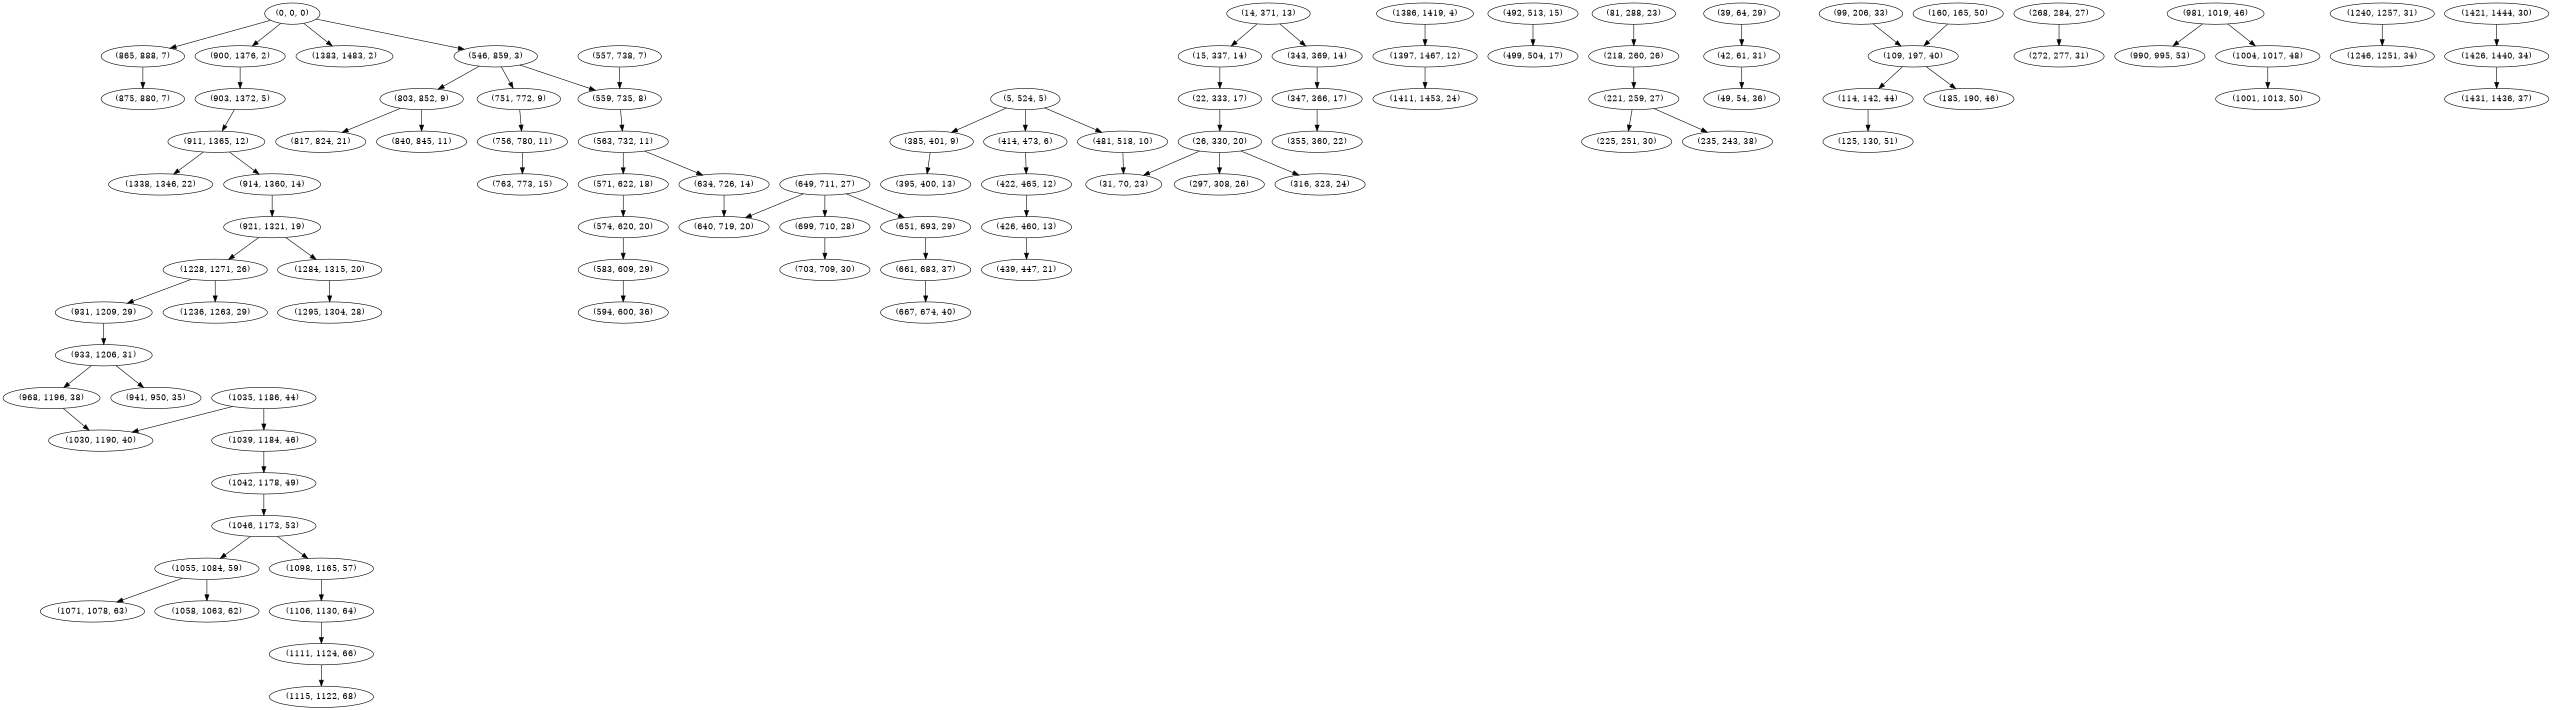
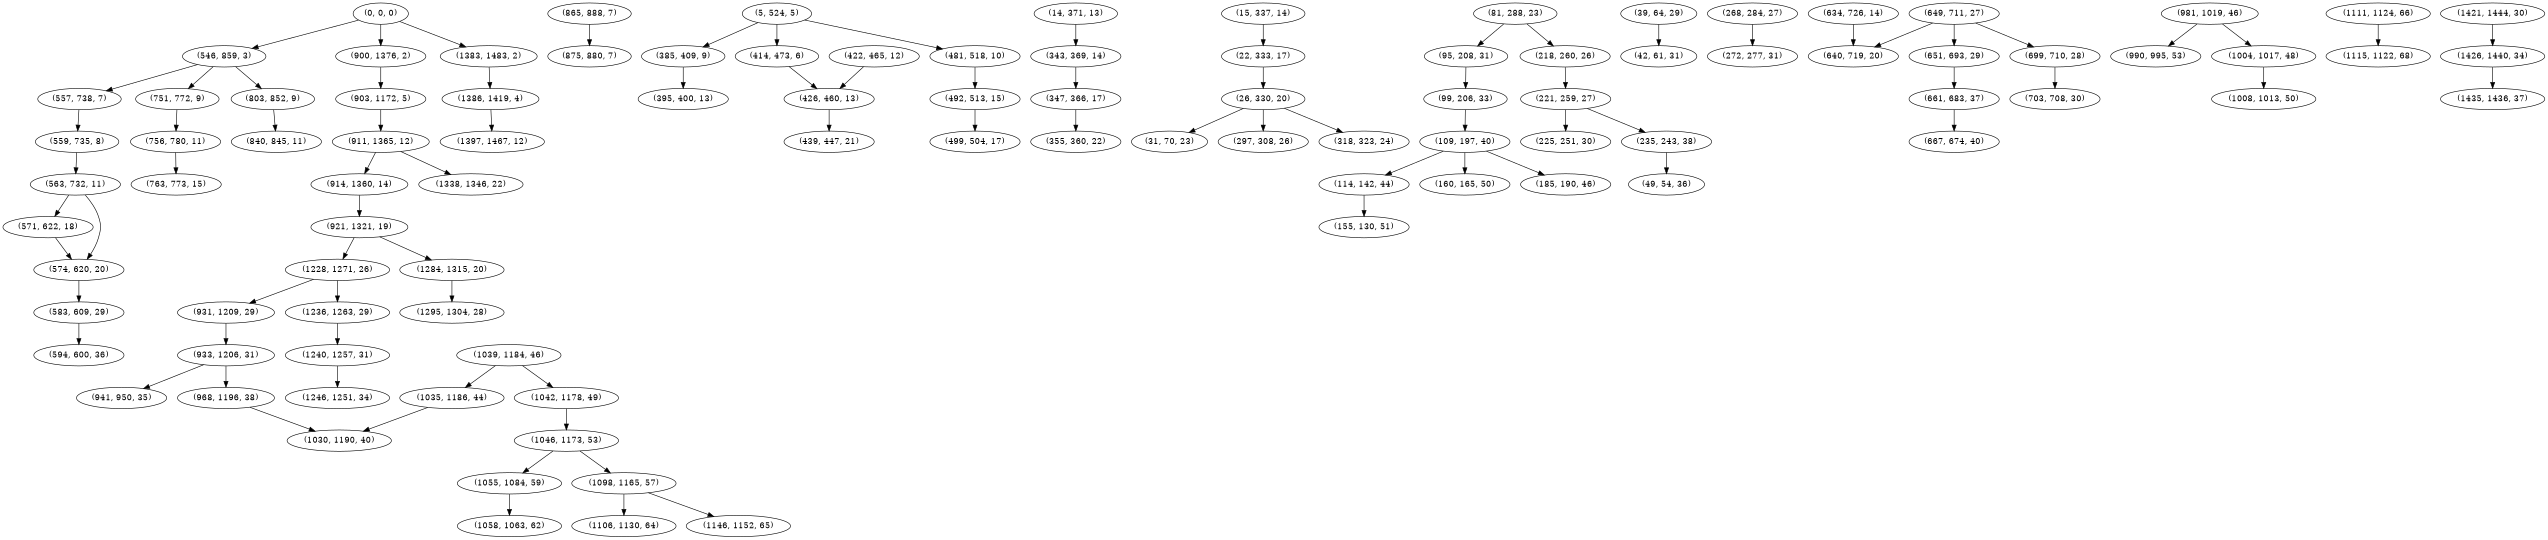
  digraph {
    "(0, 0, 0)"
    "(546, 859, 3)"
    n3 [label="(865, 888, 7)"]
    "(900, 1376, 2)"
    "(1383, 1483, 2)"
    "(5, 524, 5)"
-   "(385, 409, 9)" [label="(385, 401, 9)"]
+   "(385, 409, 9)"
    "(414, 473, 6)"
    "(481, 518, 10)"
    "(557, 738, 7)"
    n11 [label="(751, 772, 9)"]
    "(803, 852, 9)"
    "(875, 880, 7)"
-   "(903, 1372, 5)"
+   "(903, 1372, 5)" [label="(903, 1172, 5)"]
    n15 [label="(1386, 1419, 4)"]
    "(395, 400, 13)"
    "(422, 465, 12)"
    "(492, 513, 15)"
    "(14, 371, 13)"
    "(15, 337, 14)"
    "(343, 369, 14)"
    "(22, 333, 17)"
    "(347, 366, 17)"
    "(26, 330, 20)"
    "(31, 70, 23)"
    "(297, 308, 26)"
-   "(318, 323, 24)" [label="(316, 323, 24)"]
+   "(318, 323, 24)"
    "(81, 288, 23)"
+   "(95, 208, 31)"
    "(218, 260, 26)"
    "(39, 64, 29)"
    "(42, 61, 31)"
    "(49, 54, 36)"
    "(99, 206, 33)"
    "(221, 259, 27)"
    "(268, 284, 27)"
    "(272, 277, 31)"
    "(109, 197, 40)"
    "(114, 142, 44)"
    "(160, 165, 50)"
    "(185, 190, 46)"
-   "(125, 130, 51)"
+   "(125, 130, 51)" [label="(155, 130, 51)"]
    "(225, 251, 30)"
    "(235, 243, 38)"
    "(355, 360, 22)"
    "(426, 460, 13)"
    "(439, 447, 21)"
    "(499, 504, 17)"
    "(559, 735, 8)"
    "(756, 780, 11)"
-   "(817, 824, 21)"
    "(840, 845, 11)"
    "(563, 732, 11)"
    "(571, 622, 18)"
    "(634, 726, 14)"
    "(574, 620, 20)"
    "(640, 719, 20)"
    "(583, 609, 29)"
    "(594, 600, 36)"
    "(649, 711, 27)"
    "(651, 693, 29)"
    "(699, 710, 28)"
    "(661, 683, 37)"
-   "(703, 708, 30)" [label="(703, 709, 30)"]
+   "(703, 708, 30)"
    "(667, 674, 40)"
    "(763, 773, 15)"
    "(911, 1365, 12)"
    "(914, 1360, 14)"
    "(1338, 1346, 22)"
    "(921, 1321, 19)"
    "(1228, 1271, 26)"
    "(1284, 1315, 20)"
    "(931, 1209, 29)"
    "(933, 1206, 31)"
    "(1236, 1263, 29)"
    "(1295, 1304, 28)"
    "(941, 950, 35)"
    "(968, 1196, 38)"
    "(1030, 1190, 40)"
    "(981, 1019, 46)"
    "(990, 995, 53)"
    "(1004, 1017, 48)"
-   "(1008, 1013, 50)" [label="(1001, 1013, 50)"]
+   "(1008, 1013, 50)"
    "(1035, 1186, 44)"
    "(1039, 1184, 46)"
    "(1042, 1178, 49)"
    "(1046, 1173, 53)"
    "(1055, 1084, 59)"
    "(1098, 1165, 57)"
    "(1058, 1063, 62)"
-   "(1071, 1078, 63)"
    "(1106, 1130, 64)"
+   "(1146, 1152, 65)"
    "(1111, 1124, 66)"
    "(1115, 1122, 68)"
    "(1240, 1257, 31)"
    "(1246, 1251, 34)"
    "(1397, 1467, 12)"
-   "(1411, 1453, 24)"
    "(1421, 1444, 30)"
    "(1426, 1440, 34)"
-   "(1431, 1436, 37)"
+   "(1431, 1436, 37)" [label="(1435, 1436, 37)"]
    "(0, 0, 0)" -> "(546, 859, 3)"
-   "(0, 0, 0)" -> n3
    "(0, 0, 0)" -> "(900, 1376, 2)"
    "(0, 0, 0)" -> "(1383, 1483, 2)"
-   "(546, 859, 3)" -> "(559, 735, 8)"
+   "(546, 859, 3)" -> "(557, 738, 7)"
    "(546, 859, 3)" -> n11
    "(546, 859, 3)" -> "(803, 852, 9)"
    n3 -> "(875, 880, 7)"
    "(900, 1376, 2)" -> "(903, 1372, 5)"
+   "(1383, 1483, 2)" -> n15
    "(5, 524, 5)" -> "(385, 409, 9)"
    "(5, 524, 5)" -> "(414, 473, 6)"
    "(5, 524, 5)" -> "(481, 518, 10)"
    "(385, 409, 9)" -> "(395, 400, 13)"
-   "(414, 473, 6)" -> "(422, 465, 12)"
-   "(481, 518, 10)" -> "(31, 70, 23)"
+   "(414, 473, 6)" -> "(426, 460, 13)"
+   "(481, 518, 10)" -> "(492, 513, 15)"
    "(557, 738, 7)" -> "(559, 735, 8)"
    n11 -> "(756, 780, 11)"
-   "(803, 852, 9)" -> "(817, 824, 21)"
    "(803, 852, 9)" -> "(840, 845, 11)"
    "(903, 1372, 5)" -> "(911, 1365, 12)"
    n15 -> "(1397, 1467, 12)"
    "(422, 465, 12)" -> "(426, 460, 13)"
    "(492, 513, 15)" -> "(499, 504, 17)"
-   "(14, 371, 13)" -> "(15, 337, 14)"
    "(14, 371, 13)" -> "(343, 369, 14)"
    "(15, 337, 14)" -> "(22, 333, 17)"
    "(343, 369, 14)" -> "(347, 366, 17)"
    "(22, 333, 17)" -> "(26, 330, 20)"
    "(347, 366, 17)" -> "(355, 360, 22)"
    "(26, 330, 20)" -> "(31, 70, 23)"
    "(26, 330, 20)" -> "(297, 308, 26)"
    "(26, 330, 20)" -> "(318, 323, 24)"
+   "(81, 288, 23)" -> "(95, 208, 31)"
    "(81, 288, 23)" -> "(218, 260, 26)"
+   "(95, 208, 31)" -> "(99, 206, 33)"
    "(218, 260, 26)" -> "(221, 259, 27)"
    "(39, 64, 29)" -> "(42, 61, 31)"
-   "(42, 61, 31)" -> "(49, 54, 36)"
+   "(235, 243, 38)" -> "(49, 54, 36)"
    "(99, 206, 33)" -> "(109, 197, 40)"
    "(221, 259, 27)" -> "(225, 251, 30)"
    "(221, 259, 27)" -> "(235, 243, 38)"
    "(268, 284, 27)" -> "(272, 277, 31)"
    "(109, 197, 40)" -> "(114, 142, 44)"
-   "(160, 165, 50)" -> "(109, 197, 40)"
+   "(109, 197, 40)" -> "(160, 165, 50)"
    "(109, 197, 40)" -> "(185, 190, 46)"
    "(114, 142, 44)" -> "(125, 130, 51)"
    "(426, 460, 13)" -> "(439, 447, 21)"
    "(559, 735, 8)" -> "(563, 732, 11)"
    "(756, 780, 11)" -> "(763, 773, 15)"
    "(563, 732, 11)" -> "(571, 622, 18)"
-   "(563, 732, 11)" -> "(634, 726, 14)"
+   "(563, 732, 11)" -> "(574, 620, 20)"
    "(571, 622, 18)" -> "(574, 620, 20)"
    "(634, 726, 14)" -> "(640, 719, 20)"
    "(574, 620, 20)" -> "(583, 609, 29)"
    "(583, 609, 29)" -> "(594, 600, 36)"
    "(649, 711, 27)" -> "(640, 719, 20)"
    "(649, 711, 27)" -> "(651, 693, 29)"
    "(649, 711, 27)" -> "(699, 710, 28)"
    "(651, 693, 29)" -> "(661, 683, 37)"
    "(699, 710, 28)" -> "(703, 708, 30)"
    "(661, 683, 37)" -> "(667, 674, 40)"
    "(911, 1365, 12)" -> "(914, 1360, 14)"
    "(911, 1365, 12)" -> "(1338, 1346, 22)"
    "(914, 1360, 14)" -> "(921, 1321, 19)"
    "(921, 1321, 19)" -> "(1228, 1271, 26)"
    "(921, 1321, 19)" -> "(1284, 1315, 20)"
    "(1228, 1271, 26)" -> "(931, 1209, 29)"
    "(1228, 1271, 26)" -> "(1236, 1263, 29)"
    "(1284, 1315, 20)" -> "(1295, 1304, 28)"
    "(931, 1209, 29)" -> "(933, 1206, 31)"
    "(933, 1206, 31)" -> "(941, 950, 35)"
    "(933, 1206, 31)" -> "(968, 1196, 38)"
+   "(1236, 1263, 29)" -> "(1240, 1257, 31)"
    "(968, 1196, 38)" -> "(1030, 1190, 40)"
    "(981, 1019, 46)" -> "(990, 995, 53)"
    "(981, 1019, 46)" -> "(1004, 1017, 48)"
    "(1004, 1017, 48)" -> "(1008, 1013, 50)"
    "(1035, 1186, 44)" -> "(1030, 1190, 40)"
-   "(1035, 1186, 44)" -> "(1039, 1184, 46)"
+   "(1039, 1184, 46)" -> "(1035, 1186, 44)"
    "(1039, 1184, 46)" -> "(1042, 1178, 49)"
    "(1042, 1178, 49)" -> "(1046, 1173, 53)"
    "(1046, 1173, 53)" -> "(1055, 1084, 59)"
    "(1046, 1173, 53)" -> "(1098, 1165, 57)"
    "(1055, 1084, 59)" -> "(1058, 1063, 62)"
-   "(1055, 1084, 59)" -> "(1071, 1078, 63)"
    "(1098, 1165, 57)" -> "(1106, 1130, 64)"
-   "(1106, 1130, 64)" -> "(1111, 1124, 66)"
+   "(1098, 1165, 57)" -> "(1146, 1152, 65)"
    "(1111, 1124, 66)" -> "(1115, 1122, 68)"
    "(1240, 1257, 31)" -> "(1246, 1251, 34)"
-   "(1397, 1467, 12)" -> "(1411, 1453, 24)"
    "(1421, 1444, 30)" -> "(1426, 1440, 34)"
    "(1426, 1440, 34)" -> "(1431, 1436, 37)"
  }
